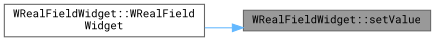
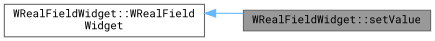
  digraph {
    rankdir=RL
    fontname="Roboto Mono"
    node [fontname="Roboto Mono" fontsize=10 shape=box style=filled]
    n1 [color=gray40 fillcolor=grey60 fontcolor=black height=0.2 label="WRealFieldWidget::setValue" width=0.4]
    n2 [color=grey40 fillcolor=white height=0.2 label="WRealFieldWidget::WRealField\lWidget" width=0.4]
-   n1 -> n2 [color=steelblue1 dir=back fontname="Roboto Mono" fontsize=10 labelfontname=Helvetica labelfontsize=10 style=solid]
+   n2 -> n1 [color=steelblue1 dir=back fontname="Roboto Mono" fontsize=10 labelfontname=Helvetica labelfontsize=10 style=solid]
  }
